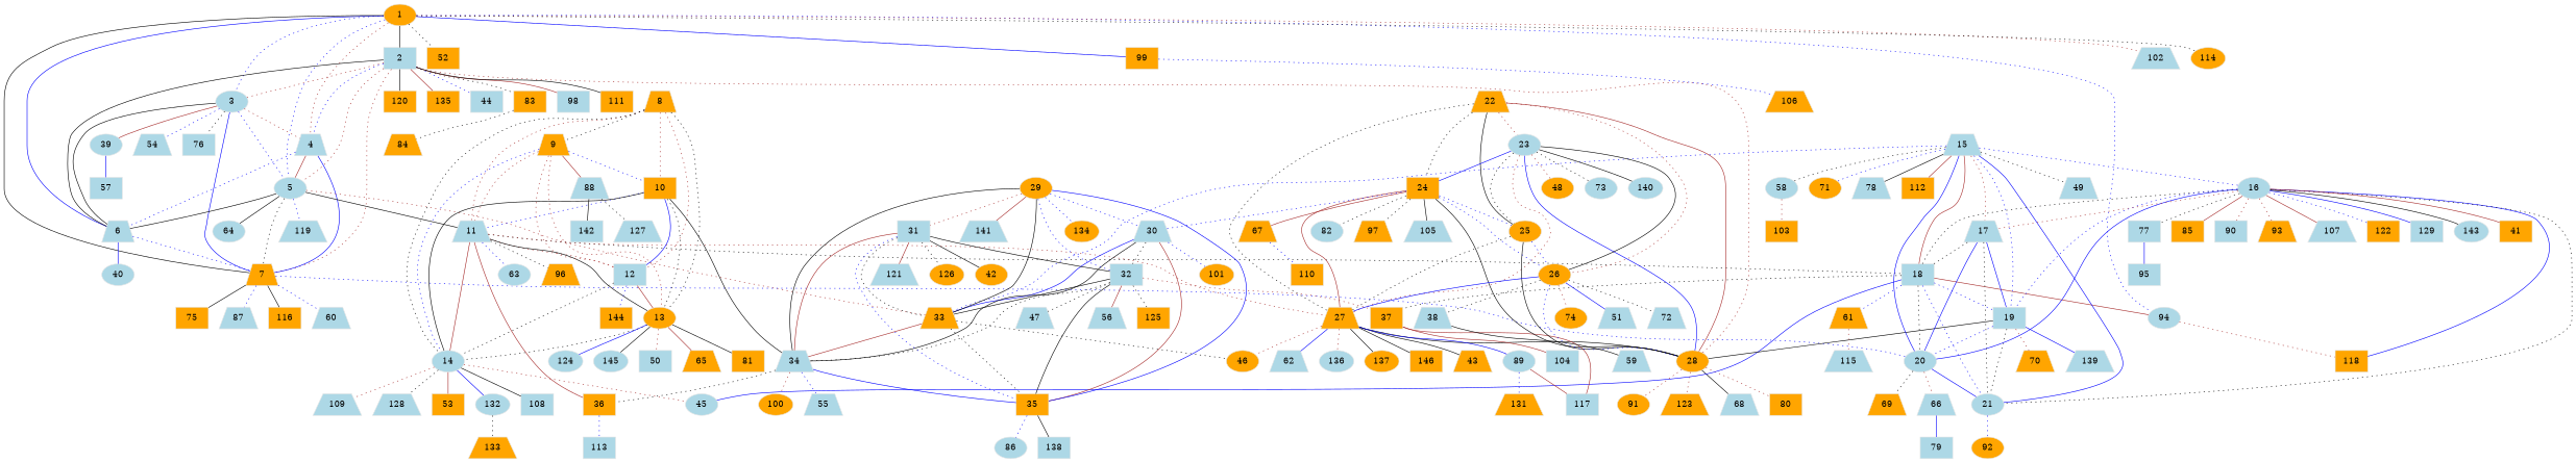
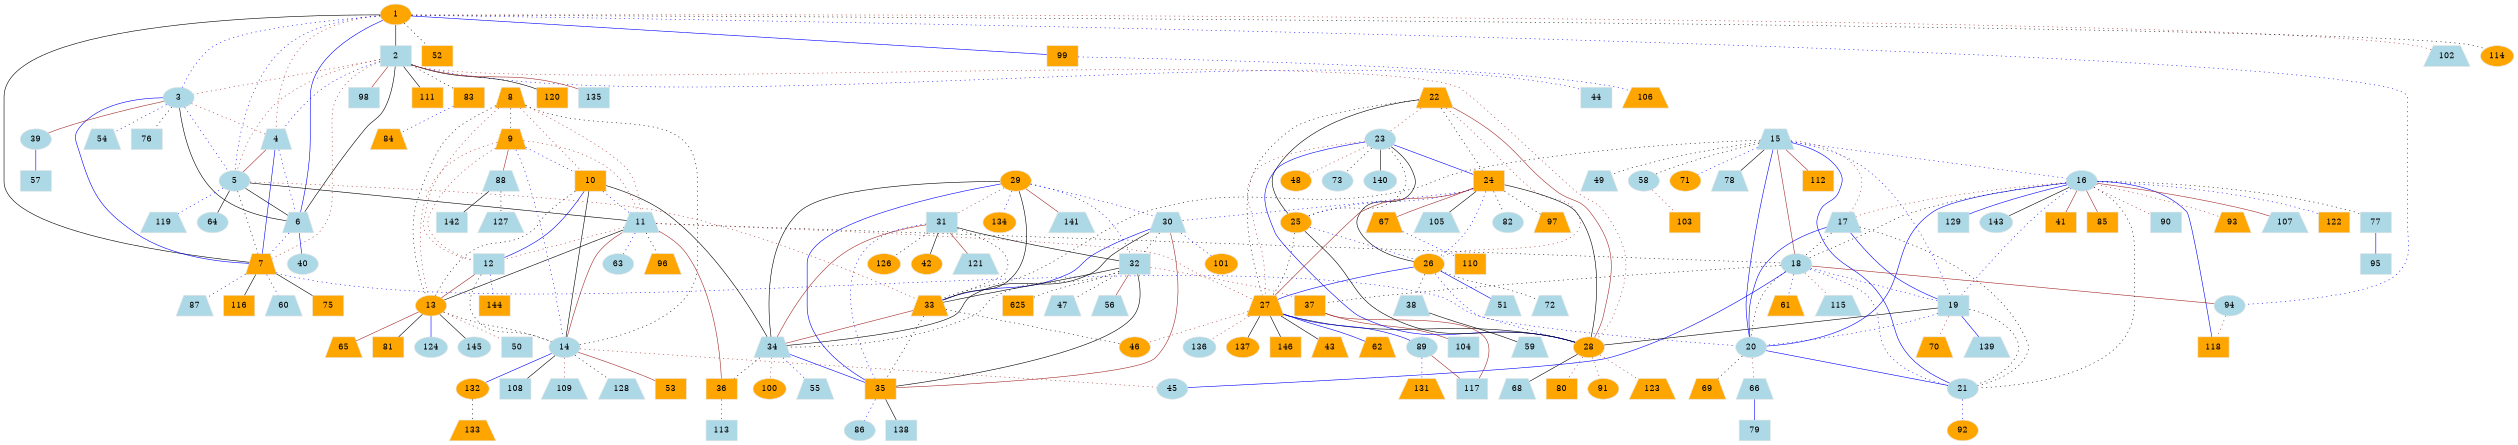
  graph {
    fontname="DejaVu Serif"
    node [color=gray90 fillcolor=lightblue fontname="DejaVu Serif" shape=trapezium style=filled]
    edge [color=black fontname="DejaVu Serif" style=dotted]
    1 [fillcolor=orange shape=ellipse]
    2 [shape=box]
    3 [shape=ellipse]
    4
    5 [shape=ellipse]
    6
    7 [fillcolor=orange]
    52 [fillcolor=orange shape=box]
    94 [shape=ellipse]
    99 [fillcolor=orange shape=box]
    102
    114 [fillcolor=orange shape=ellipse]
    28 [fillcolor=orange shape=ellipse]
    44 [shape=box]
    83 [fillcolor=orange shape=box]
    98 [shape=box]
    111 [fillcolor=orange shape=box]
    120 [fillcolor=orange shape=box]
-   135 [fillcolor=orange shape=box]
+   135 [shape=box]
    39 [shape=ellipse]
    54
    76 [shape=box]
    11
    33 [fillcolor=orange]
    64 [shape=ellipse]
    119
    40 [shape=ellipse]
    20 [shape=ellipse]
    60
    75 [fillcolor=orange shape=box]
    87
    116 [fillcolor=orange shape=box]
    118 [fillcolor=orange shape=box]
    106 [fillcolor=orange]
    68
    80 [fillcolor=orange shape=box]
    91 [fillcolor=orange shape=ellipse]
    123 [fillcolor=orange]
    84 [fillcolor=orange]
    57 [shape=box]
    12 [shape=box]
    13 [fillcolor=orange shape=ellipse]
    14 [shape=ellipse]
-   18 [shape=box]
+   18 [shape=ellipse]
    27 [fillcolor=orange]
    36 [fillcolor=orange shape=box]
    63 [shape=ellipse]
    96 [fillcolor=orange]
    34
    46 [fillcolor=orange shape=ellipse]
    35 [fillcolor=orange shape=box]
    21 [shape=ellipse]
    66
    69 [fillcolor=orange]
    8 [fillcolor=orange]
    9 [fillcolor=orange]
    10 [fillcolor=orange shape=box]
    88
    144 [fillcolor=orange shape=box]
    50 [shape=box]
    65 [fillcolor=orange]
    81 [fillcolor=orange shape=box]
    124 [shape=ellipse]
    145 [shape=ellipse]
    45 [shape=ellipse]
    53 [fillcolor=orange shape=box]
    108 [shape=box]
    109
    128
-   132 [shape=ellipse]
+   132 [fillcolor=orange shape=ellipse]
    127
    142 [shape=box]
    55
    100 [fillcolor=orange shape=ellipse]
    19 [shape=box]
    37 [fillcolor=orange shape=box]
    61 [fillcolor=orange]
    115
    43 [fillcolor=orange]
-   62
+   62 [fillcolor=orange]
    89 [shape=ellipse]
    136 [shape=ellipse]
    137 [fillcolor=orange shape=ellipse]
    146 [fillcolor=orange shape=box]
    113 [shape=box]
    133 [fillcolor=orange]
    15
    16 [shape=ellipse]
    17
    49
    58 [shape=ellipse]
    71 [fillcolor=orange shape=ellipse]
    78
    112 [fillcolor=orange shape=box]
    41 [fillcolor=orange shape=box]
    77 [shape=box]
    85 [fillcolor=orange shape=box]
    90 [shape=box]
    93 [fillcolor=orange]
    107
    122 [fillcolor=orange shape=box]
    129 [shape=box]
    143 [shape=ellipse]
    70 [fillcolor=orange]
    139
    92 [fillcolor=orange shape=ellipse]
    103 [fillcolor=orange shape=box]
    95 [shape=box]
    104 [shape=box]
    117 [shape=box]
    79 [shape=box]
    22 [fillcolor=orange]
    23 [shape=ellipse]
    24 [fillcolor=orange shape=box]
    25 [fillcolor=orange shape=ellipse]
    26 [fillcolor=orange shape=ellipse]
    48 [fillcolor=orange shape=ellipse]
    73 [shape=ellipse]
    140 [shape=ellipse]
    30
    67 [fillcolor=orange]
    82 [shape=ellipse]
    97 [fillcolor=orange]
    105
    38
    51
    72
-   74 [fillcolor=orange shape=ellipse]
    32 [shape=box]
    101 [fillcolor=orange shape=ellipse]
    110 [fillcolor=orange shape=box]
    59
    131 [fillcolor=orange]
    29 [fillcolor=orange shape=ellipse]
    31 [shape=box]
    134 [fillcolor=orange shape=ellipse]
    141
    42 [fillcolor=orange shape=ellipse]
    121
    126 [fillcolor=orange shape=ellipse]
    47
    56
-   125 [fillcolor=orange shape=box]
+   125 [fillcolor=orange shape=box label=625]
    86 [shape=ellipse]
    138 [shape=box]
    1 -- 2 [style=solid]
    1 -- 3 [color=blue]
    1 -- 4 [color=brown]
    1 -- 5 [color=blue]
    1 -- 6 [color=blue style=solid]
    1 -- 7 [style=solid]
    1 -- 52
    1 -- 94 [color=blue]
    1 -- 99 [color=blue style=solid]
    1 -- 102 [color=brown]
    1 -- 114
    2 -- 3 [color=brown]
    2 -- 4 [color=blue]
    2 -- 5 [color=brown]
    2 -- 6 [style=solid]
    2 -- 7 [color=brown]
    2 -- 28 [color=brown]
    2 -- 44 [color=blue]
    2 -- 83
    2 -- 98 [color=brown style=solid]
    2 -- 111 [style=solid]
    2 -- 120 [style=solid]
    2 -- 135 [color=brown style=solid]
    3 -- 4 [color=brown]
    3 -- 5 [color=blue]
    3 -- 6 [style=solid]
    3 -- 7 [color=blue style=solid]
    3 -- 39 [color=brown style=solid]
    3 -- 54 [color=blue]
    3 -- 76
    4 -- 5 [color=brown style=solid]
    4 -- 6 [color=blue]
    4 -- 7 [color=blue style=solid]
    5 -- 6 [style=solid]
    5 -- 7
    5 -- 11 [style=solid]
    5 -- 33 [color=brown]
    5 -- 64 [style=solid]
    5 -- 119 [color=blue]
    6 -- 7 [color=blue]
    6 -- 40 [color=blue style=solid]
    7 -- 20 [color=blue]
    7 -- 60 [color=blue]
    7 -- 75 [style=solid]
    7 -- 87 [color=blue]
    7 -- 116 [style=solid]
    94 -- 118 [color=brown]
    99 -- 106 [color=blue]
    28 -- 68 [style=solid]
    28 -- 80 [color=brown]
    28 -- 91 [color=brown]
    28 -- 123 [color=brown]
-   83 -- 84
+   83 -- 84 [color=blue]
    39 -- 57 [color=blue style=solid]
    11 -- 12 [color=brown]
    11 -- 13 [style=solid]
    11 -- 14 [color=brown style=solid]
    11 -- 18
    11 -- 27 [color=brown]
    11 -- 36 [color=brown style=solid]
    11 -- 63 [color=blue]
    11 -- 96
    33 -- 34 [color=brown style=solid]
    33 -- 46
    33 -- 35
    20 -- 21 [color=blue style=solid]
    20 -- 66 [color=brown]
    20 -- 69
    12 -- 13 [color=brown style=solid]
    12 -- 14
    12 -- 144 [color=blue]
    13 -- 14
    13 -- 50 [color=brown]
    13 -- 65 [color=brown style=solid]
    13 -- 81 [style=solid]
    13 -- 124 [color=blue style=solid]
    13 -- 145 [style=solid]
    14 -- 45 [color=brown]
    14 -- 53 [color=brown style=solid]
    14 -- 108 [style=solid]
    14 -- 109 [color=brown]
    14 -- 128
    14 -- 132 [color=blue style=solid]
    18 -- 94 [color=brown style=solid]
    18 -- 20
    18 -- 21 [color=blue]
    18 -- 45 [color=blue style=solid]
    18 -- 19 [color=blue]
    18 -- 37
    18 -- 61 [color=blue]
-   61 -- 115 [color=brown]
+   18 -- 115 [color=brown]
    27 -- 28 [style=solid]
    27 -- 46 [color=brown]
    27 -- 43 [style=solid]
    27 -- 62 [color=blue style=solid]
    27 -- 89 [color=blue style=solid]
    27 -- 136 [color=brown]
    27 -- 137 [style=solid]
    27 -- 146 [style=solid]
    36 -- 113 [color=blue]
    34 -- 36
    34 -- 35 [color=blue style=solid]
    34 -- 55 [color=blue]
    34 -- 100 [color=brown]
    35 -- 86 [color=blue]
    35 -- 138 [style=solid]
    21 -- 92 [color=blue]
    66 -- 79 [color=blue style=solid]
    8 -- 11 [color=brown]
    8 -- 12 [color=brown]
    8 -- 13
    8 -- 14
    8 -- 9
    8 -- 10 [color=brown]
    9 -- 11 [color=brown]
    9 -- 12 [color=brown]
    9 -- 13 [color=brown]
    9 -- 14 [color=blue]
    9 -- 10 [color=blue]
    9 -- 88 [color=brown style=solid]
    10 -- 11 [color=blue]
    10 -- 12 [color=blue style=solid]
    10 -- 13
    10 -- 14 [style=solid]
    10 -- 34 [style=solid]
    88 -- 127
    88 -- 142 [style=solid]
    132 -- 133
    19 -- 28 [style=solid]
    19 -- 20 [color=blue]
    19 -- 21
    19 -- 70 [color=brown]
    19 -- 139 [color=blue style=solid]
    37 -- 104 [color=brown style=solid]
    37 -- 117 [color=brown style=solid]
    89 -- 117 [color=brown style=solid]
    89 -- 131 [color=blue]
-   15 -- 33 [color=blue]
+   15 -- 33
    15 -- 20 [color=blue style=solid]
    15 -- 18 [color=brown style=solid]
    15 -- 21 [color=blue style=solid]
    15 -- 19 [color=blue]
    15 -- 16 [color=blue]
    15 -- 17 [color=brown]
    15 -- 49
    15 -- 58
    15 -- 71 [color=blue]
    15 -- 78 [style=solid]
    15 -- 112 [color=brown style=solid]
    16 -- 20 [color=blue style=solid]
    16 -- 118 [color=blue style=solid]
    16 -- 18
    16 -- 21
    16 -- 19 [color=blue]
    16 -- 17 [color=brown]
    16 -- 41 [color=brown style=solid]
    16 -- 77
    16 -- 85 [color=brown style=solid]
    16 -- 90 [color=brown]
    16 -- 93 [color=brown]
    16 -- 107 [color=brown style=solid]
    16 -- 122 [color=blue]
    16 -- 129 [color=blue style=solid]
    16 -- 143 [style=solid]
    17 -- 20 [color=blue style=solid]
    17 -- 18
    17 -- 21
    17 -- 19 [color=blue style=solid]
    58 -- 103 [color=brown]
    77 -- 95 [color=blue style=solid]
    22 -- 28 [color=brown style=solid]
    22 -- 27
    22 -- 23 [color=brown]
    22 -- 24
    22 -- 25 [style=solid]
    22 -- 26 [color=brown]
    23 -- 28 [color=blue style=solid]
    23 -- 27 [color=brown]
    23 -- 24 [color=blue style=solid]
    23 -- 25
    23 -- 26 [style=solid]
    23 -- 48 [color=brown]
    23 -- 73
    23 -- 140 [style=solid]
    24 -- 28 [style=solid]
    24 -- 27 [color=brown style=solid]
    24 -- 25 [color=blue]
    24 -- 26 [color=blue]
    24 -- 30 [color=blue]
    24 -- 67 [color=brown style=solid]
    24 -- 82
    24 -- 97
    24 -- 105 [style=solid]
    25 -- 28 [style=solid]
    25 -- 27
    25 -- 26 [color=blue]
    26 -- 28 [color=blue]
    26 -- 27 [color=blue style=solid]
    26 -- 38
    26 -- 51 [color=blue style=solid]
    26 -- 72
-   26 -- 74 [color=brown]
    30 -- 33 [color=blue style=solid]
    30 -- 34 [style=solid]
    30 -- 35 [color=brown style=solid]
    30 -- 32
    30 -- 101 [color=blue]
    67 -- 110 [color=blue]
    38 -- 59 [style=solid]
    32 -- 33 [style=solid]
    32 -- 34
    32 -- 35 [style=solid]
    32 -- 37 [color=brown]
    32 -- 47
    32 -- 56 [color=brown style=solid]
    32 -- 125
    29 -- 33 [style=solid]
    29 -- 34 [style=solid]
    29 -- 35 [color=blue style=solid]
    29 -- 30 [color=blue]
    29 -- 32 [color=blue]
    29 -- 31 [color=brown]
    29 -- 134 [color=blue]
    29 -- 141 [color=brown style=solid]
    31 -- 33
    31 -- 34 [color=brown style=solid]
    31 -- 35 [color=blue]
    31 -- 32 [style=solid]
    31 -- 42 [style=solid]
    31 -- 121 [color=brown style=solid]
    31 -- 126
  }
